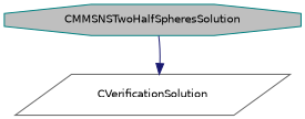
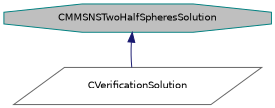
  digraph {
    node [fontname=Helvetica fontsize=10 style=filled]
    n1 [color=teal fillcolor=grey75 fontcolor=black height=0.2 label=CMMSNSTwoHalfSpheresSolution shape=octagon width=0.4]
    n2 [color=gray40 fillcolor=white height=0.2 label=CVerificationSolution shape=parallelogram width=0.4]
-   n2 -> n1 [color=midnightblue dir=back fontname=Helvetica fontsize=10 labelfontname=Helvetica labelfontsize=10 style=solid]
+   n1 -> n2 [color=midnightblue dir=back fontname=Helvetica fontsize=10 labelfontname=Helvetica labelfontsize=10 style=solid]
  }
